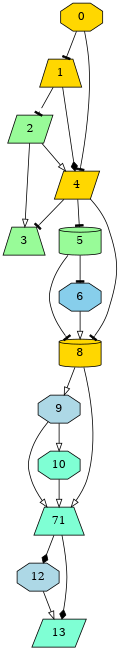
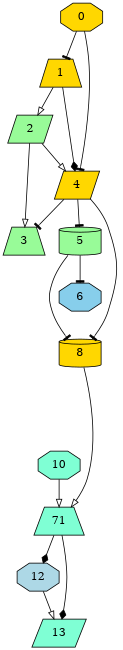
  digraph {
    node [fillcolor=gold shape=octagon style=filled]
    edge [arrowhead=onormal]
    0
    1 [shape=trapezium]
    4 [shape=parallelogram]
    2 [fillcolor=palegreen shape=parallelogram]
    3 [fillcolor=palegreen shape=trapezium]
    5 [fillcolor=palegreen shape=cylinder]
    8 [shape=cylinder]
    6 [fillcolor=skyblue]
-   9 [fillcolor=lightblue]
    n10 [fillcolor=aquamarine label=71 shape=trapezium]
    10 [fillcolor=aquamarine]
    12 [fillcolor=lightblue]
    13 [fillcolor=aquamarine shape=parallelogram]
    0 -> 1 [arrowhead=tee]
    0 -> 4 [arrowhead=tee]
    1 -> 4 [arrowhead=diamond]
-   1 -> 2 [arrowhead=tee]
+   1 -> 2
    4 -> 3 [arrowhead=tee]
    4 -> 5 [arrowhead=tee]
    4 -> 8 [arrowhead=tee]
    2 -> 4
    2 -> 3
    5 -> 8 [arrowhead=tee]
    5 -> 6 [arrowhead=tee]
-   8 -> 9
    8 -> n10
-   6 -> 8
-   9 -> n10
-   9 -> 10
    n10 -> 12 [arrowhead=diamond]
    n10 -> 13 [arrowhead=diamond]
    10 -> n10
    12 -> 13
  }
